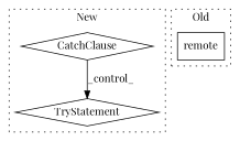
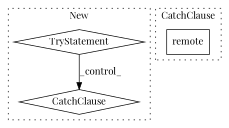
  digraph {
    fontname="Playfair Display"
    node [shape=diamond fontname="Playfair Display"]
    n1 [a=54 l=4 label=TryStatement s=1273]
    n2 [a=12 l="13,2" label=CatchClause s="1344,1387"]
    n3 [a=32 l=8 label=remote s=1883 shape=box]
    subgraph cluster_1 {
      label=New
      style=dotted
      n1
      n2
    }
    subgraph cluster_2 {
-     label=Old
+     label=CatchClause
      style=dotted
      n3
    }
-   n2 -> n1 [label=_control_ fontname="Playfair Display"]
+   n1 -> n2 [label=_control_ fontname="Playfair Display"]
  }
